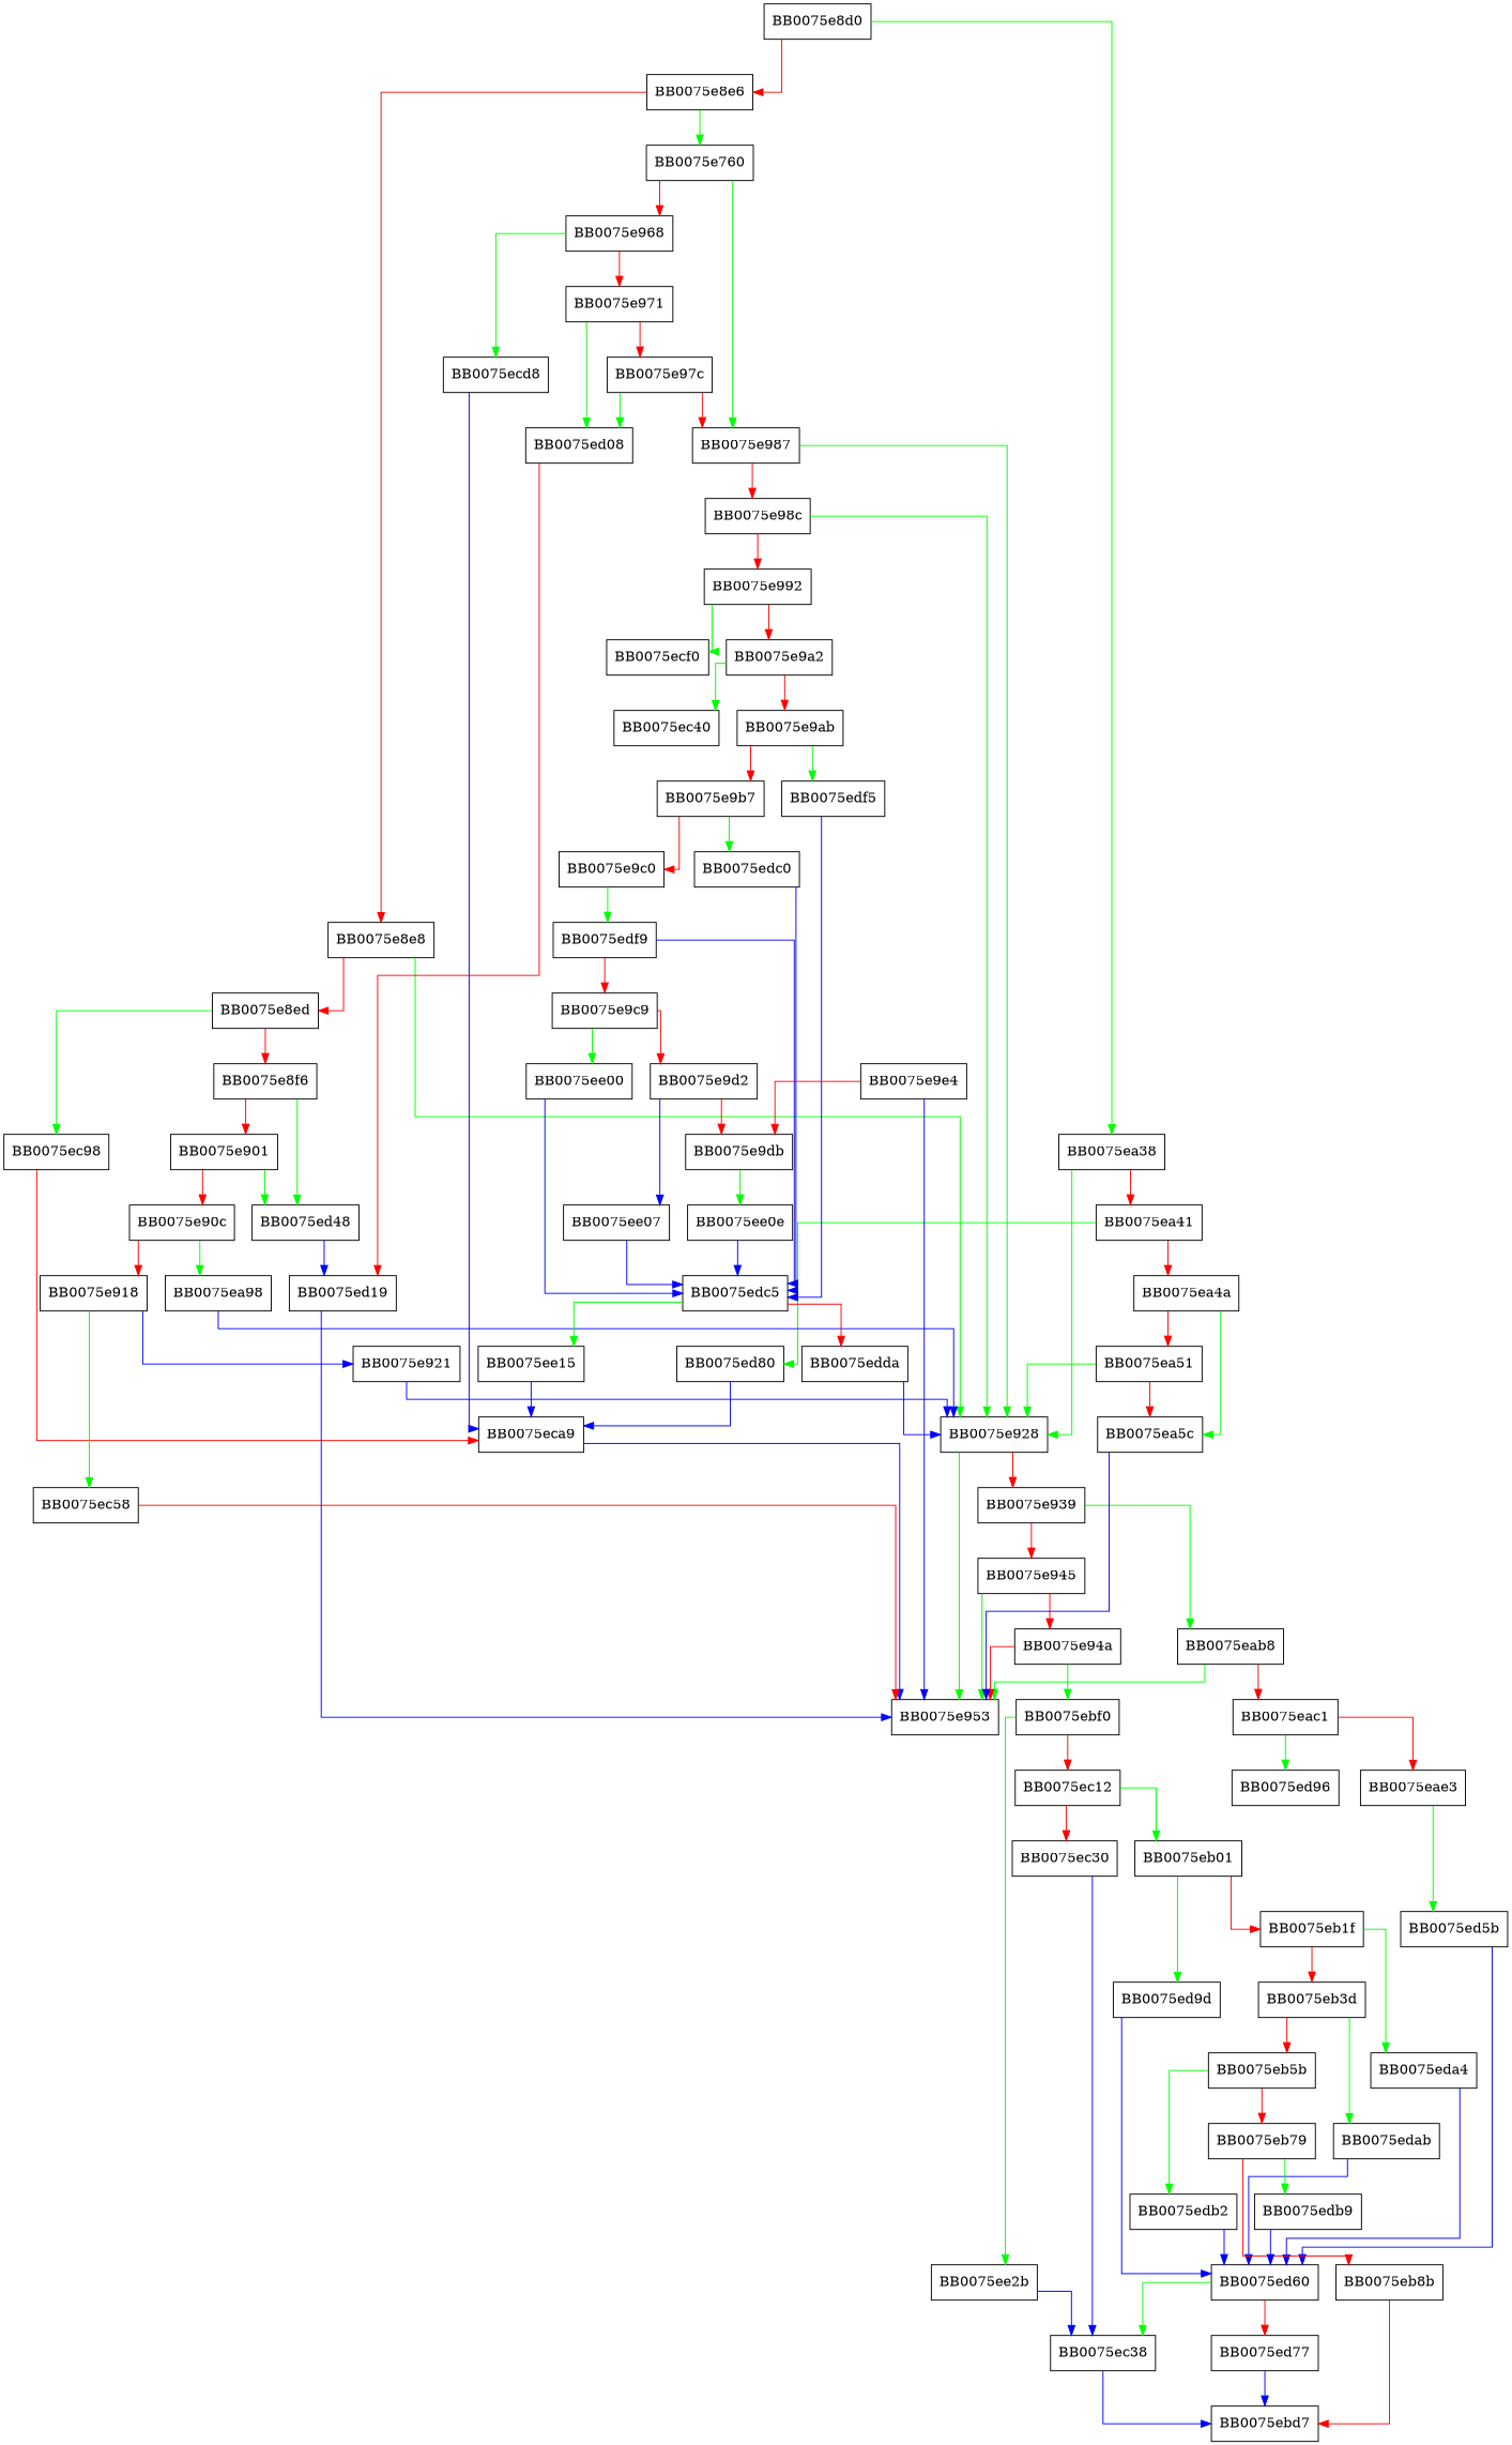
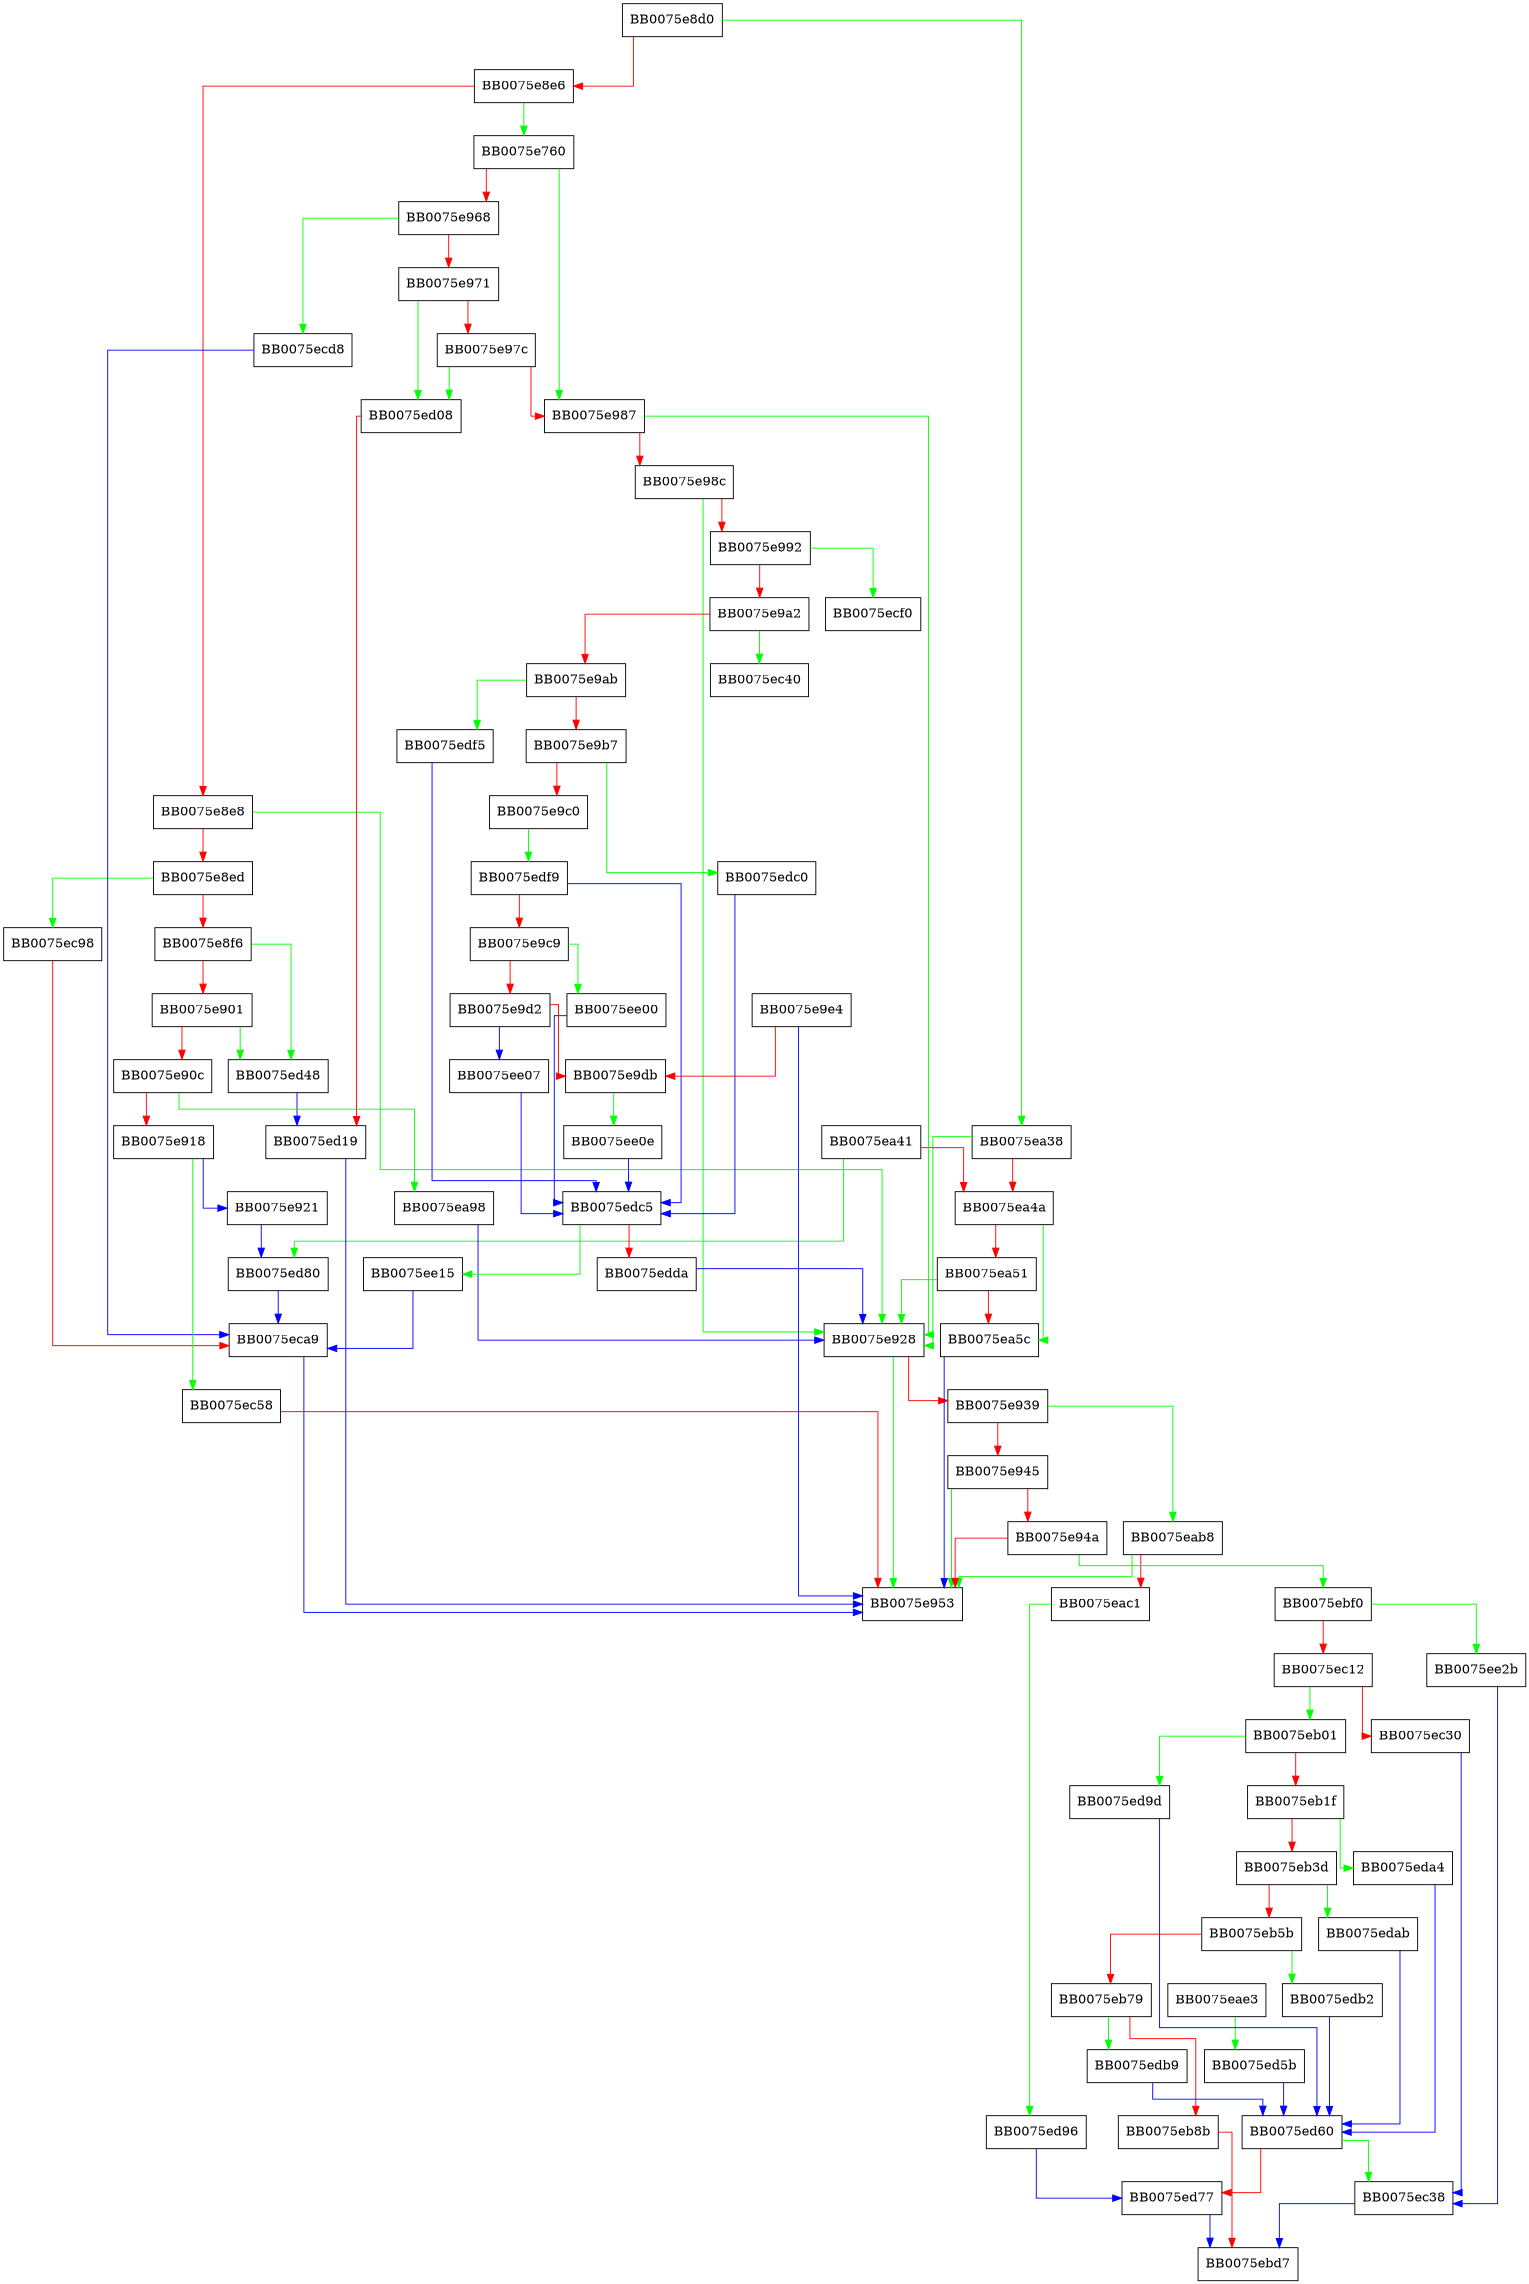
  digraph {
    splines=ortho
    node [shape=box]
    edge [color=red]
    BB0075e8d0
    BB0075ea38
    BB0075e8e6
    BB0075e928
    BB0075ea41
    n6 [label=BB0075e760]
    BB0075e8e8
    BB0075e953
    BB0075e939
    BB0075ed80
    BB0075ea4a
    BB0075e987
    BB0075e968
    BB0075e8ed
    BB0075e98c
    BB0075ecd8
    BB0075e971
    BB0075ec98
    BB0075e8f6
    BB0075eab8
    BB0075e945
    BB0075eca9
    BB0075ed48
    BB0075e901
    BB0075ed19
    BB0075e90c
    BB0075ea98
    BB0075e918
    BB0075ec58
    BB0075e921
    BB0075eac1
    BB0075e94a
    BB0075ed96
    BB0075eae3
    BB0075ebf0
    BB0075ee2b
    BB0075ec12
    BB0075ec38
    BB0075eb01
    BB0075ec30
    BB0075e992
    BB0075ed08
    BB0075e97c
    BB0075ecf0
    BB0075e9a2
    BB0075ec40
    BB0075e9ab
    BB0075edf5
    BB0075e9b7
    BB0075edc5
    BB0075edc0
    BB0075e9c0
    BB0075ee15
    BB0075edda
    BB0075edf9
    BB0075e9c9
    BB0075ee00
    BB0075e9d2
    BB0075ee07
    BB0075e9db
    BB0075ee0e
    BB0075e9e4
    BB0075ea5c
    BB0075ea51
    BB0075ed77
    BB0075ed5b
    BB0075ebd7
    BB0075ed60
    BB0075ed9d
    BB0075eb1f
    BB0075eda4
    BB0075eb3d
    BB0075edab
    BB0075eb5b
    BB0075edb2
    BB0075eb79
    BB0075edb9
    BB0075eb8b
    BB0075e8d0 -> BB0075ea38 [color=green]
    BB0075e8d0 -> BB0075e8e6
    BB0075ea38 -> BB0075e928 [color=green]
-   BB0075ea38 -> BB0075ea41
+   BB0075ea38 -> BB0075ea4a
    BB0075e8e6 -> n6 [color=green]
    BB0075e8e6 -> BB0075e8e8
    BB0075e928 -> BB0075e953 [color=green]
    BB0075e928 -> BB0075e939
    BB0075ea41 -> BB0075ed80 [color=green]
    BB0075ea41 -> BB0075ea4a
    n6 -> BB0075e987 [color=green]
    n6 -> BB0075e968
    BB0075e8e8 -> BB0075e928 [color=green]
    BB0075e8e8 -> BB0075e8ed
    BB0075e939 -> BB0075eab8 [color=green]
    BB0075e939 -> BB0075e945
    BB0075ed80 -> BB0075eca9 [color=blue]
    BB0075ea4a -> BB0075ea5c [color=green]
    BB0075ea4a -> BB0075ea51
    BB0075e987 -> BB0075e928 [color=green]
    BB0075e987 -> BB0075e98c
    BB0075e968 -> BB0075ecd8 [color=green]
    BB0075e968 -> BB0075e971
    BB0075e8ed -> BB0075ec98 [color=green]
    BB0075e8ed -> BB0075e8f6
    BB0075e98c -> BB0075e928 [color=green]
    BB0075e98c -> BB0075e992
    BB0075ecd8 -> BB0075eca9 [color=blue]
    BB0075e971 -> BB0075ed08 [color=green]
    BB0075e971 -> BB0075e97c
    BB0075ec98 -> BB0075eca9
    BB0075e8f6 -> BB0075ed48 [color=green]
    BB0075e8f6 -> BB0075e901
    BB0075eab8 -> BB0075e953 [color=green]
    BB0075eab8 -> BB0075eac1
    BB0075e945 -> BB0075e953 [color=green]
    BB0075e945 -> BB0075e94a
    BB0075eca9 -> BB0075e953 [color=blue]
    BB0075ed48 -> BB0075ed19 [color=blue]
    BB0075e901 -> BB0075ed48 [color=green]
    BB0075e901 -> BB0075e90c
    BB0075ed19 -> BB0075e953 [color=blue]
    BB0075e90c -> BB0075ea98 [color=green]
    BB0075e90c -> BB0075e918
    BB0075ea98 -> BB0075e928 [color=blue]
    BB0075e918 -> BB0075ec58 [color=green]
    BB0075e918 -> BB0075e921 [color=blue]
    BB0075ec58 -> BB0075e953
-   BB0075e921 -> BB0075e928 [color=blue]
+   BB0075e921 -> BB0075ed80 [color=blue]
    BB0075eac1 -> BB0075ed96 [color=green]
-   BB0075eac1 -> BB0075eae3
    BB0075e94a -> BB0075e953
    BB0075e94a -> BB0075ebf0 [color=green]
+   BB0075ed96 -> BB0075ed77 [color=blue]
    BB0075eae3 -> BB0075ed5b [color=green]
    BB0075ebf0 -> BB0075ee2b [color=green]
    BB0075ebf0 -> BB0075ec12
    BB0075ee2b -> BB0075ec38 [color=blue]
    BB0075ec12 -> BB0075eb01 [color=green]
    BB0075ec12 -> BB0075ec30
    BB0075ec38 -> BB0075ebd7 [color=blue]
    BB0075eb01 -> BB0075ed9d [color=green]
    BB0075eb01 -> BB0075eb1f
    BB0075ec30 -> BB0075ec38 [color=blue]
    BB0075e992 -> BB0075ecf0 [color=green]
    BB0075e992 -> BB0075e9a2
    BB0075ed08 -> BB0075ed19
    BB0075e97c -> BB0075e987
    BB0075e97c -> BB0075ed08 [color=green]
    BB0075e9a2 -> BB0075ec40 [color=green]
    BB0075e9a2 -> BB0075e9ab
    BB0075e9ab -> BB0075edf5 [color=green]
    BB0075e9ab -> BB0075e9b7
    BB0075edf5 -> BB0075edc5 [color=blue]
    BB0075e9b7 -> BB0075edc0 [color=green]
    BB0075e9b7 -> BB0075e9c0
    BB0075edc5 -> BB0075ee15 [color=green]
    BB0075edc5 -> BB0075edda
    BB0075edc0 -> BB0075edc5 [color=blue]
    BB0075e9c0 -> BB0075edf9 [color=green]
    BB0075ee15 -> BB0075eca9 [color=blue]
    BB0075edda -> BB0075e928 [color=blue]
    BB0075edf9 -> BB0075edc5 [color=blue]
    BB0075edf9 -> BB0075e9c9
    BB0075e9c9 -> BB0075ee00 [color=green]
    BB0075e9c9 -> BB0075e9d2
    BB0075ee00 -> BB0075edc5 [color=blue]
    BB0075e9d2 -> BB0075ee07 [color=blue]
    BB0075e9d2 -> BB0075e9db
    BB0075ee07 -> BB0075edc5 [color=blue]
    BB0075e9db -> BB0075ee0e [color=green]
    BB0075ee0e -> BB0075edc5 [color=blue]
    BB0075e9e4 -> BB0075e953 [color=blue]
    BB0075e9e4 -> BB0075e9db
    BB0075ea5c -> BB0075e953 [color=blue]
    BB0075ea51 -> BB0075e928 [color=green]
    BB0075ea51 -> BB0075ea5c
    BB0075ed77 -> BB0075ebd7 [color=blue]
    BB0075ed5b -> BB0075ed60 [color=blue]
    BB0075ed60 -> BB0075ec38 [color=green]
    BB0075ed60 -> BB0075ed77
    BB0075ed9d -> BB0075ed60 [color=blue]
    BB0075eb1f -> BB0075eda4 [color=green]
    BB0075eb1f -> BB0075eb3d
    BB0075eda4 -> BB0075ed60 [color=blue]
    BB0075eb3d -> BB0075edab [color=green]
    BB0075eb3d -> BB0075eb5b
    BB0075edab -> BB0075ed60 [color=blue]
    BB0075eb5b -> BB0075edb2 [color=green]
    BB0075eb5b -> BB0075eb79
    BB0075edb2 -> BB0075ed60 [color=blue]
    BB0075eb79 -> BB0075edb9 [color=green]
    BB0075eb79 -> BB0075eb8b
    BB0075edb9 -> BB0075ed60 [color=blue]
    BB0075eb8b -> BB0075ebd7
  }
